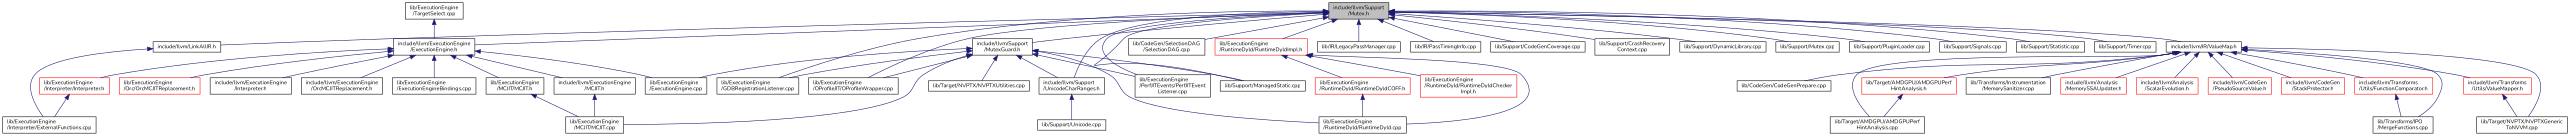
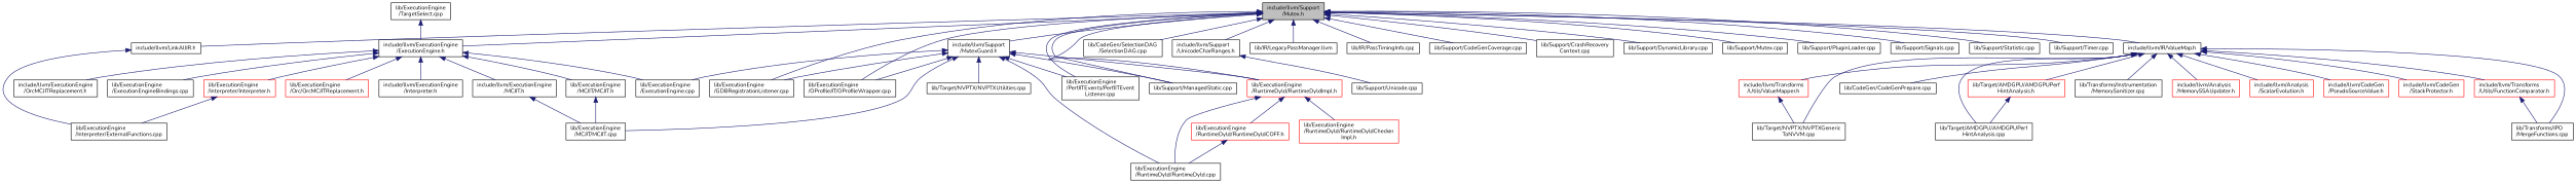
  digraph {
    fontname=Nunito
    node [color=black fontname=Nunito fontsize=10 shape=box]
    edge [color=midnightblue dir=back fontname=Nunito fontsize=10 labelfontname=Helvetica labelfontsize=10 style=solid]
    n1 [fillcolor=grey75 fontcolor=black height=0.2 label="include/llvm/Support\l/Mutex.h" style=filled width=0.4]
    n2 [height=0.2 label="include/llvm/ExecutionEngine\l/ExecutionEngine.h" width=0.4]
    n3 [height=0.2 label="include/llvm/IR/ValueMap.h" width=0.4]
    n4 [height=0.2 label="include/llvm/LinkAllIR.h" width=0.4]
    n5 [height=0.2 label="include/llvm/Support\l/MutexGuard.h" width=0.4]
    n6 [height=0.2 label="include/llvm/Support\l/UnicodeCharRanges.h" width=0.4]
    n7 [height=0.2 label="lib/ExecutionEngine\l/GDBRegistrationListener.cpp" width=0.4]
    n8 [height=0.2 label="lib/ExecutionEngine\l/OProfileJIT/OProfileWrapper.cpp" width=0.4]
    n9 [height=0.2 label="lib/ExecutionEngine\l/PerfJITEvents/PerfJITEvent\lListener.cpp" width=0.4]
    n10 [height=0.2 label="lib/Support/ManagedStatic.cpp" width=0.4]
    n11 [height=0.2 label="lib/CodeGen/SelectionDAG\l/SelectionDAG.cpp" width=0.4]
    n12 [color=red height=0.2 label="lib/ExecutionEngine\l/RuntimeDyld/RuntimeDyldImpl.h" width=0.4]
-   n13 [height=0.2 label="lib/IR/LegacyPassManager.cpp" width=0.4]
+   n13 [height=0.2 label="lib/IR/LegacyPassManager.llvm" width=0.4]
    n14 [height=0.2 label="lib/IR/PassTimingInfo.cpp" width=0.4]
    n15 [height=0.2 label="lib/Support/CodeGenCoverage.cpp" width=0.4]
    n16 [height=0.2 label="lib/Support/CrashRecovery\lContext.cpp" width=0.4]
    n17 [height=0.2 label="lib/Support/DynamicLibrary.cpp" width=0.4]
    n18 [height=0.2 label="lib/Support/Mutex.cpp" width=0.4]
    n19 [height=0.2 label="lib/Support/PluginLoader.cpp" width=0.4]
    n20 [height=0.2 label="lib/Support/Signals.cpp" width=0.4]
    n21 [height=0.2 label="lib/Support/Statistic.cpp" width=0.4]
    n22 [height=0.2 label="lib/Support/Timer.cpp" width=0.4]
    n23 [height=0.2 label="include/llvm/ExecutionEngine\l/Interpreter.h" width=0.4]
    n24 [height=0.2 label="include/llvm/ExecutionEngine\l/MCJIT.h" width=0.4]
    n25 [height=0.2 label="include/llvm/ExecutionEngine\l/OrcMCJITReplacement.h" width=0.4]
    n26 [height=0.2 label="lib/ExecutionEngine\l/ExecutionEngine.cpp" width=0.4]
    n27 [height=0.2 label="lib/ExecutionEngine\l/ExecutionEngineBindings.cpp" width=0.4]
    n28 [color=red height=0.2 label="lib/ExecutionEngine\l/Interpreter/Interpreter.h" width=0.4]
    n29 [height=0.2 label="lib/ExecutionEngine\l/MCJIT/MCJIT.h" width=0.4]
    n30 [color=red height=0.2 label="lib/ExecutionEngine\l/Orc/OrcMCJITReplacement.h" width=0.4]
    n31 [height=0.2 label="lib/ExecutionEngine\l/Interpreter/ExternalFunctions.cpp" width=0.4]
    n32 [color=red height=0.2 label="include/llvm/Analysis\l/MemorySSAUpdater.h" width=0.4]
    n33 [color=red height=0.2 label="include/llvm/Analysis\l/ScalarEvolution.h" width=0.4]
    n34 [color=red height=0.2 label="include/llvm/CodeGen\l/PseudoSourceValue.h" width=0.4]
    n35 [color=red height=0.2 label="include/llvm/CodeGen\l/StackProtector.h" width=0.4]
    n36 [color=red height=0.2 label="include/llvm/Transforms\l/Utils/FunctionComparator.h" width=0.4]
    n37 [height=0.2 label="lib/Transforms/IPO\l/MergeFunctions.cpp" width=0.4]
    n38 [color=red height=0.2 label="include/llvm/Transforms\l/Utils/ValueMapper.h" width=0.4]
    n39 [height=0.2 label="lib/Target/NVPTX/NVPTXGeneric\lToNVVM.cpp" width=0.4]
    n40 [height=0.2 label="lib/CodeGen/CodeGenPrepare.cpp" width=0.4]
    n41 [height=0.2 label="lib/Target/AMDGPU/AMDGPUPerf\lHintAnalysis.cpp" width=0.4]
    n42 [color=red height=0.2 label="lib/Target/AMDGPU/AMDGPUPerf\lHintAnalysis.h" width=0.4]
    n43 [height=0.2 label="lib/Transforms/Instrumentation\l/MemorySanitizer.cpp" width=0.4]
    n44 [height=0.2 label="lib/ExecutionEngine\l/MCJIT/MCJIT.cpp" width=0.4]
    n45 [height=0.2 label="lib/ExecutionEngine\l/RuntimeDyld/RuntimeDyld.cpp" width=0.4]
    n46 [height=0.2 label="lib/Target/NVPTX/NVPTXUtilities.cpp" width=0.4]
    n47 [height=0.2 label="lib/Support/Unicode.cpp" width=0.4]
    n48 [color=red height=0.2 label="lib/ExecutionEngine\l/RuntimeDyld/RuntimeDyldCOFF.h" width=0.4]
    n49 [color=red height=0.2 label="lib/ExecutionEngine\l/RuntimeDyld/RuntimeDyldChecker\lImpl.h" width=0.4]
    n50 [height=0.2 label="lib/ExecutionEngine\l/TargetSelect.cpp" width=0.4]
    n1 -> n2
    n1 -> n3
    n1 -> n4
    n1 -> n5
    n1 -> n6
    n1 -> n7
    n1 -> n8
    n1 -> n9
    n1 -> n10
    n1 -> n11
    n1 -> n12
    n1 -> n13
    n1 -> n14
    n1 -> n15
    n1 -> n16
    n1 -> n17
    n1 -> n18
    n1 -> n19
    n1 -> n20
    n1 -> n21
    n1 -> n22
    n2 -> n23
    n2 -> n24
    n2 -> n25
    n2 -> n26
    n2 -> n27
    n2 -> n28
    n2 -> n29
    n2 -> n30
    n3 -> n32
    n3 -> n33
    n3 -> n34
    n3 -> n35
    n3 -> n36
    n3 -> n37
    n3 -> n38
    n3 -> n39
    n3 -> n40
    n3 -> n41
    n3 -> n42
    n3 -> n43
    n4 -> n31
-   n5 -> n6
+   n5 -> n12
    n5 -> n7
    n5 -> n8
    n5 -> n9
    n5 -> n10
    n5 -> n26
    n5 -> n44
    n5 -> n45
    n5 -> n46
    n6 -> n47
    n12 -> n45
    n12 -> n48
    n12 -> n49
    n24 -> n44
    n28 -> n31
    n29 -> n44
    n36 -> n37
    n38 -> n39
    n42 -> n41
    n48 -> n45
    n50 -> n2
  }
